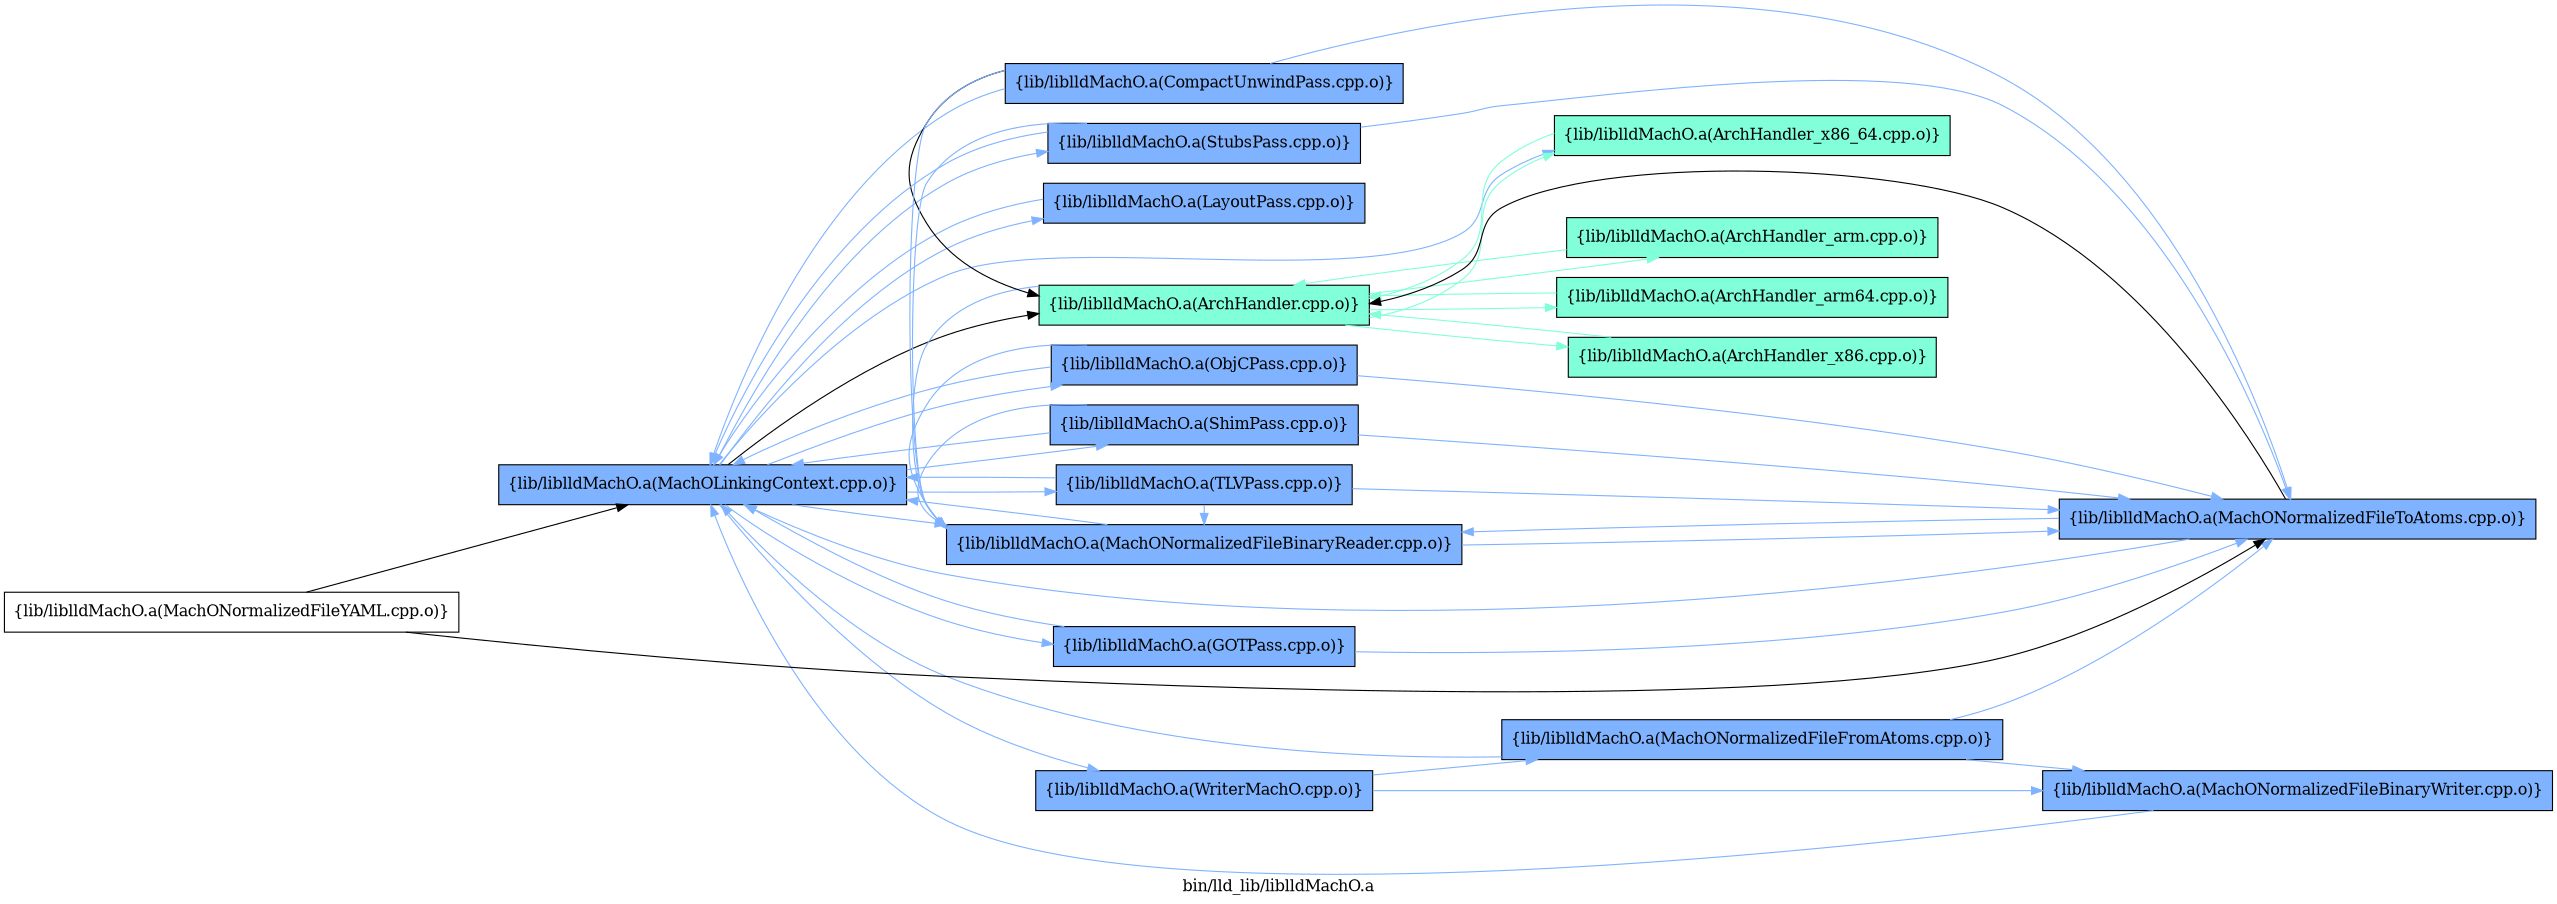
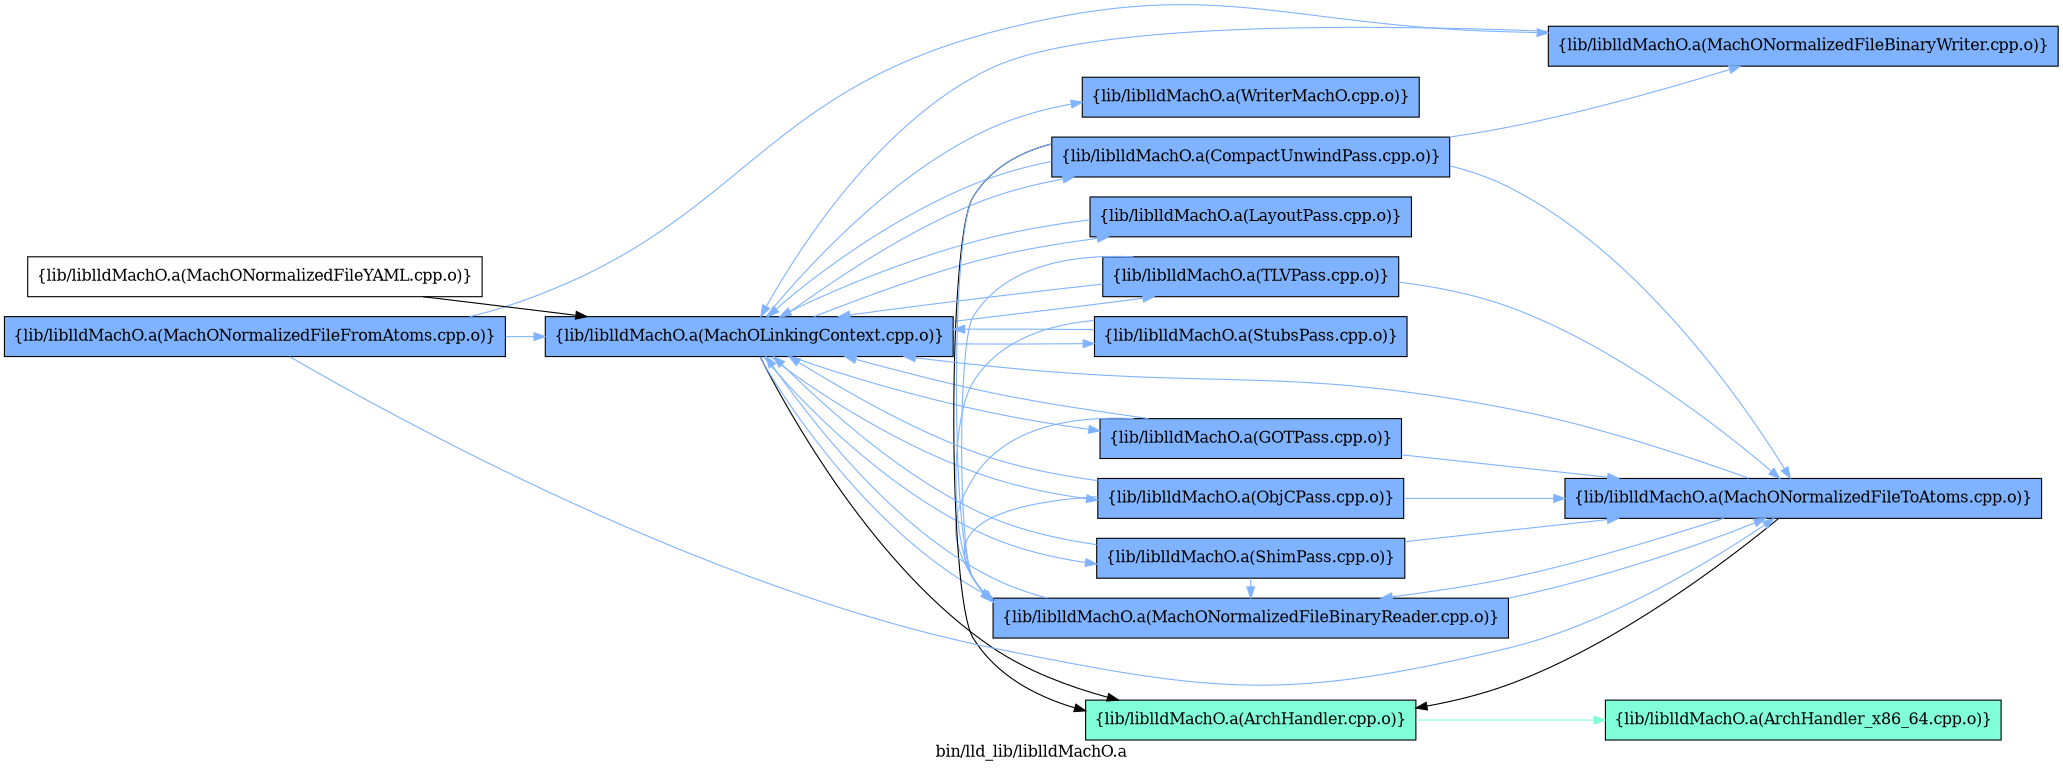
  digraph {
    label="bin/lld_lib/liblldMachO.a"
    rankdir=LR
    node [fillcolor="0.600000 0.5 1" group=2 shape=box style=filled]
    edge [color="0.600000 0.5 1"]
    n1 [label="{lib/liblldMachO.a(MachOLinkingContext.cpp.o)}"]
    n2 [fillcolor="0.450000 0.5 1" group=1 label="{lib/liblldMachO.a(ArchHandler.cpp.o)}"]
    n3 [label="{lib/liblldMachO.a(LayoutPass.cpp.o)}"]
    n4 [label="{lib/liblldMachO.a(GOTPass.cpp.o)}"]
    n5 [label="{lib/liblldMachO.a(CompactUnwindPass.cpp.o)}"]
    n6 [label="{lib/liblldMachO.a(MachONormalizedFileBinaryReader.cpp.o)}"]
    n7 [label="{lib/liblldMachO.a(ObjCPass.cpp.o)}"]
    n8 [label="{lib/liblldMachO.a(ShimPass.cpp.o)}"]
    n9 [label="{lib/liblldMachO.a(StubsPass.cpp.o)}"]
    n10 [label="{lib/liblldMachO.a(TLVPass.cpp.o)}"]
    n11 [label="{lib/liblldMachO.a(WriterMachO.cpp.o)}"]
    n12 [fillcolor="0.450000 0.5 1" group=1 label="{lib/liblldMachO.a(ArchHandler_x86_64.cpp.o)}"]
-   n13 [fillcolor="0.450000 0.5 1" group=1 label="{lib/liblldMachO.a(ArchHandler_arm64.cpp.o)}"]
-   n14 [fillcolor="0.450000 0.5 1" group=1 label="{lib/liblldMachO.a(ArchHandler_x86.cpp.o)}"]
-   n15 [fillcolor="0.450000 0.5 1" group=1 label="{lib/liblldMachO.a(ArchHandler_arm.cpp.o)}"]
    n16 [label="{lib/liblldMachO.a(MachONormalizedFileToAtoms.cpp.o)}"]
    n17 [label="{lib/liblldMachO.a(MachONormalizedFileFromAtoms.cpp.o)}"]
    n18 [label="{lib/liblldMachO.a(MachONormalizedFileBinaryWriter.cpp.o)}"]
    n19 [group=0 label="{lib/liblldMachO.a(MachONormalizedFileYAML.cpp.o)}" fillcolor="" style=""]
    subgraph sub_1 {
      rank=same
      n1
    }
    subgraph sub_2 {
      rank=same
      n2
      n3
      n4
      n5
      n6
      n7
      n8
      n9
      n10
      n11
    }
    n1 -> n2 [color=""]
    n1 -> n3
    n1 -> n4
-   n1 -> n12
+   n1 -> n5
    n1 -> n6
    n1 -> n7
    n1 -> n8
    n1 -> n9
    n1 -> n10
    n1 -> n11
    n2 -> n12 [color="0.450000 0.5 1"]
-   n2 -> n13 [color="0.450000 0.5 1"]
-   n2 -> n14 [color="0.450000 0.5 1"]
-   n2 -> n15 [color="0.450000 0.5 1"]
    n3 -> n1
    n4 -> n1
-   n2 -> n6
+   n4 -> n6
    n4 -> n16
    n5 -> n1
    n5 -> n2 [color=""]
    n5 -> n6
    n5 -> n16
    n6 -> n1
    n6 -> n16
    n7 -> n1
    n7 -> n6
    n7 -> n16
    n8 -> n1
    n8 -> n6
    n8 -> n16
    n9 -> n1
    n9 -> n6
-   n9 -> n16
    n10 -> n1
    n10 -> n6
    n10 -> n16
-   n11 -> n17
-   n11 -> n18
-   n12 -> n2 [color="0.450000 0.5 1"]
-   n13 -> n2 [color="0.450000 0.5 1"]
-   n14 -> n2 [color="0.450000 0.5 1"]
-   n15 -> n2 [color="0.450000 0.5 1"]
+   n5 -> n18
    n16 -> n1
    n16 -> n2 [color=""]
    n16 -> n6
    n17 -> n1
    n17 -> n16
    n17 -> n18
    n18 -> n1
    n19 -> n1 [color=""]
-   n19 -> n16 [color=""]
  }
